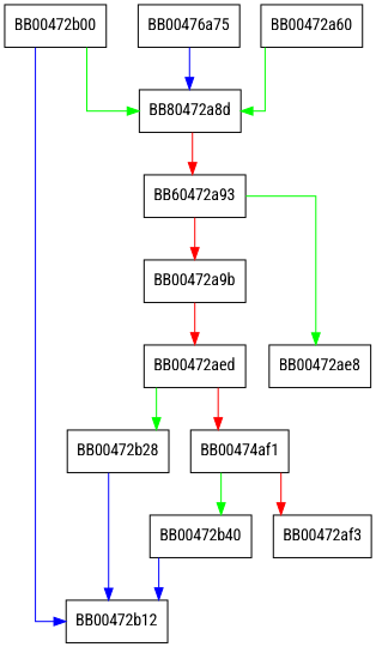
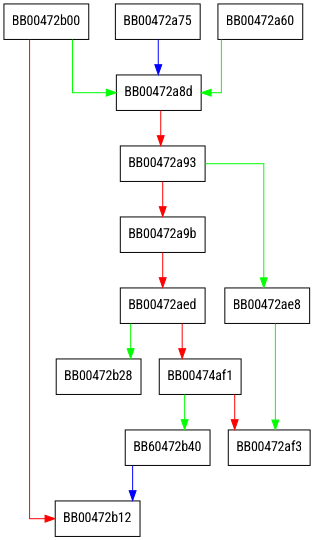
  digraph {
    fontname="Roboto Condensed"
    splines=ortho
    node [fontname="Roboto Condensed" shape=box]
    edge [color=green fontname="Roboto Condensed"]
    BB00472a60
-   BB00472a8d [label=BB80472a8d]
-   BB00472a93 [label=BB60472a93]
-   BB00472a75 [label=BB00476a75]
+   BB00472a8d
+   BB00472a93
+   BB00472a75
    BB00472b00
    BB00472b12
    BB00472ae8
    BB00472a9b
    BB00472af3
    BB00472aed
    BB00472b28
    n12 [label=BB00474af1]
-   BB00472b40
+   BB00472b40 [label=BB60472b40]
    BB00472a60 -> BB00472a8d
    BB00472a8d -> BB00472a93 [color=red]
    BB00472a93 -> BB00472ae8
    BB00472a93 -> BB00472a9b [color=red]
    BB00472a75 -> BB00472a8d [color=blue]
    BB00472b00 -> BB00472a8d
-   BB00472b00 -> BB00472b12 [color=blue]
+   BB00472b00 -> BB00472b12 [color=red]
+   BB00472ae8 -> BB00472af3
    BB00472a9b -> BB00472aed [color=red]
    BB00472aed -> BB00472b28
    BB00472aed -> n12 [color=red]
-   BB00472b28 -> BB00472b12 [color=blue]
    n12 -> BB00472af3 [color=red]
    n12 -> BB00472b40
    BB00472b40 -> BB00472b12 [color=blue]
  }
